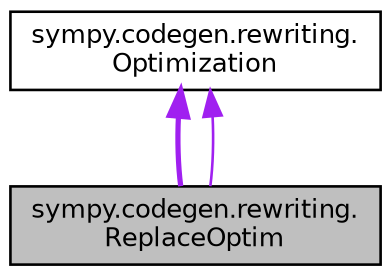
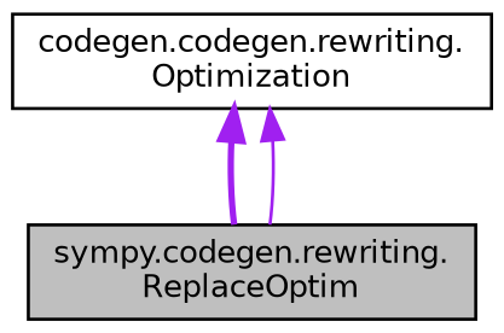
  digraph {
    node [color=black fontname=Helvetica fontsize=10 shape=record style=filled]
    edge [color=purple dir=back fontname=Helvetica fontsize=10 labelfontname=Helvetica labelfontsize=10]
    n1 [fillcolor=grey75 fontcolor=black height=0.2 label="sympy.codegen.rewriting.\lReplaceOptim" width=0.4]
-   n2 [fillcolor=white height=0.2 label="sympy.codegen.rewriting.\lOptimization" width=0.4]
+   n2 [fillcolor=white height=0.2 label="codegen.codegen.rewriting.\lOptimization" width=0.4]
    n2 -> n1 [style=bold]
    n2 -> n1 [style=solid]
  }
